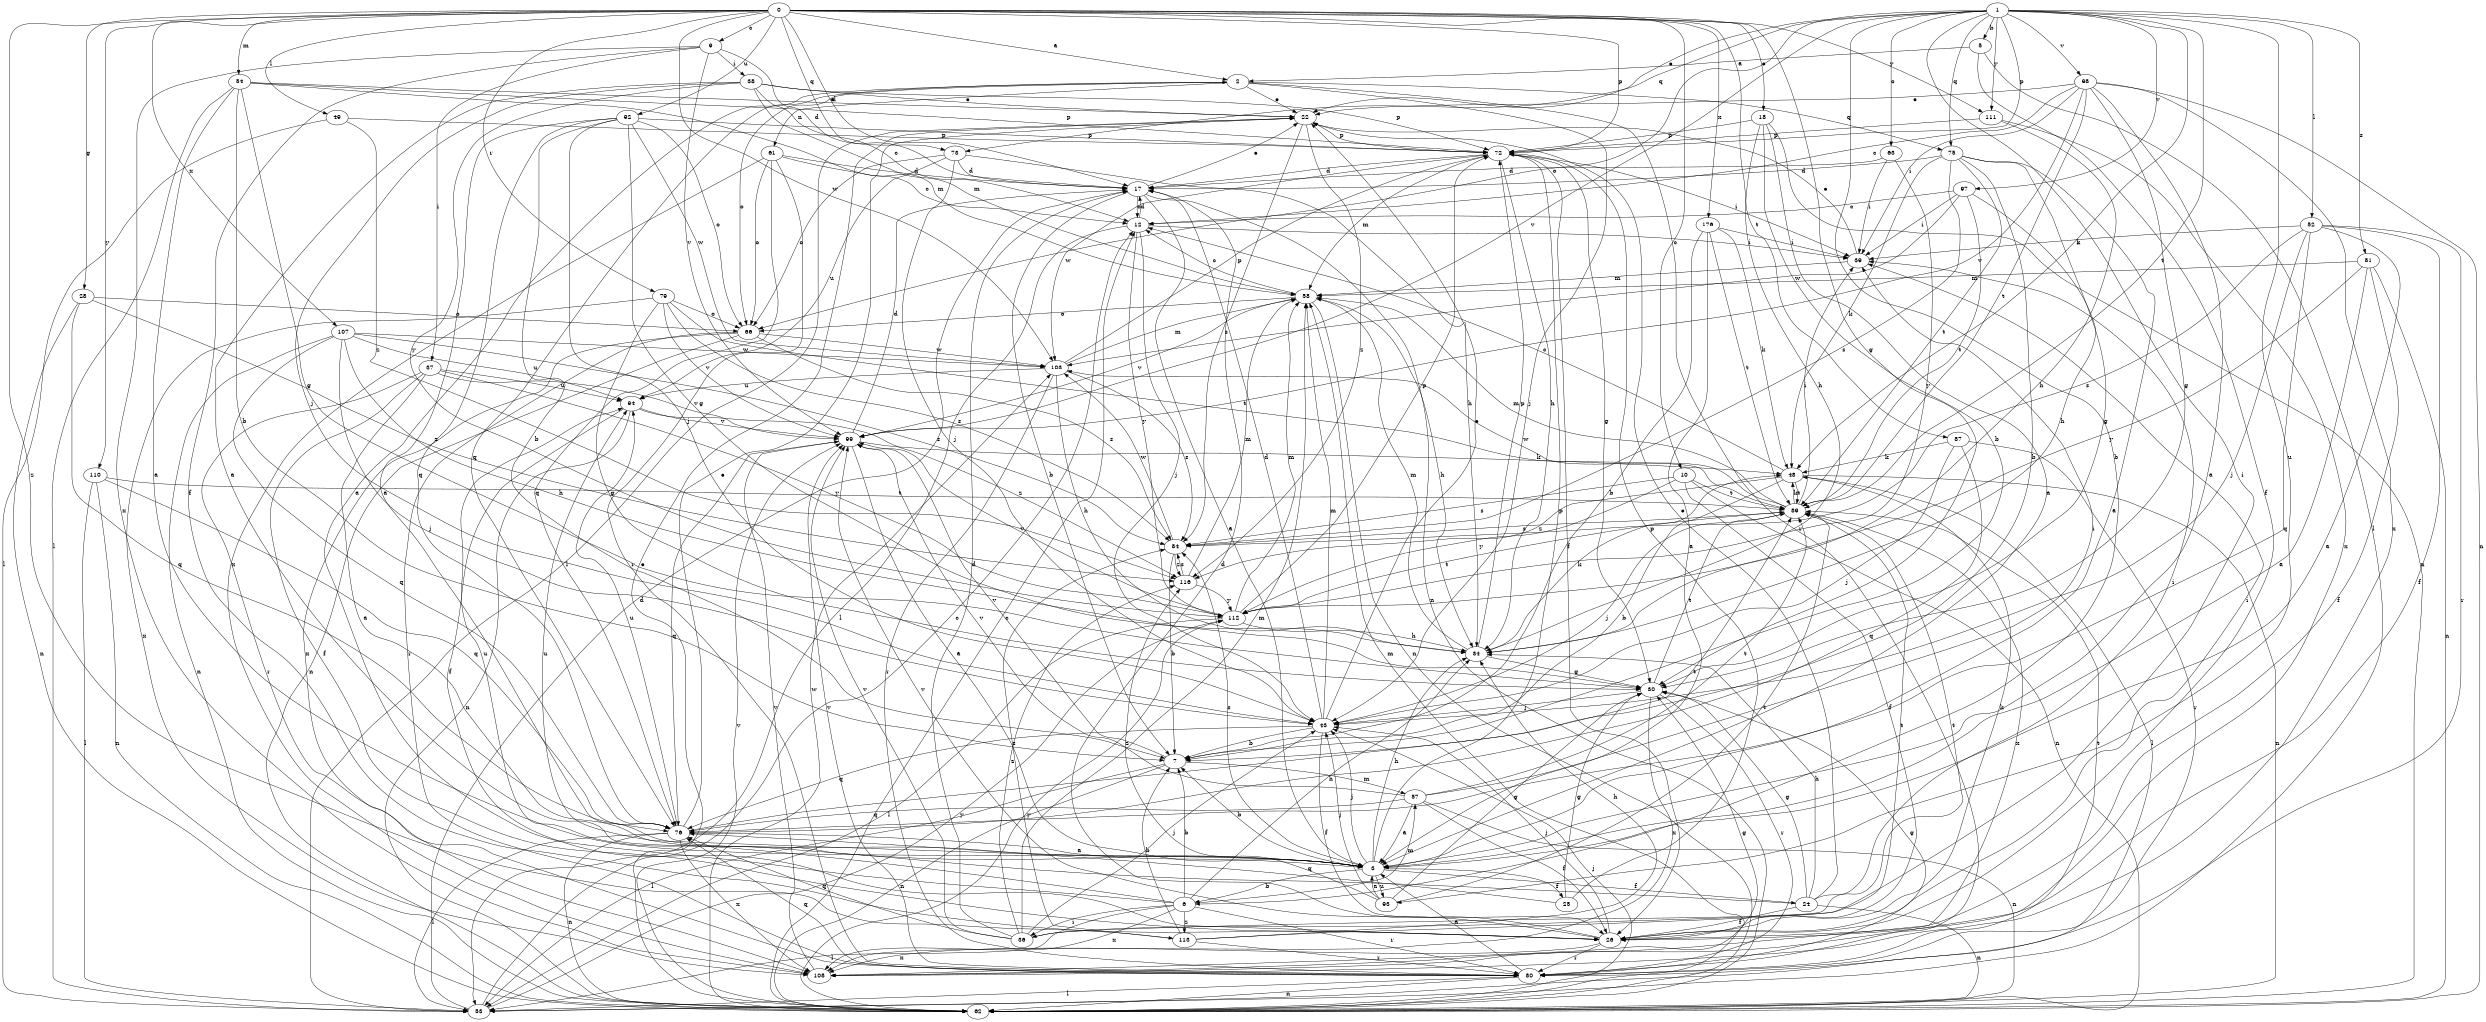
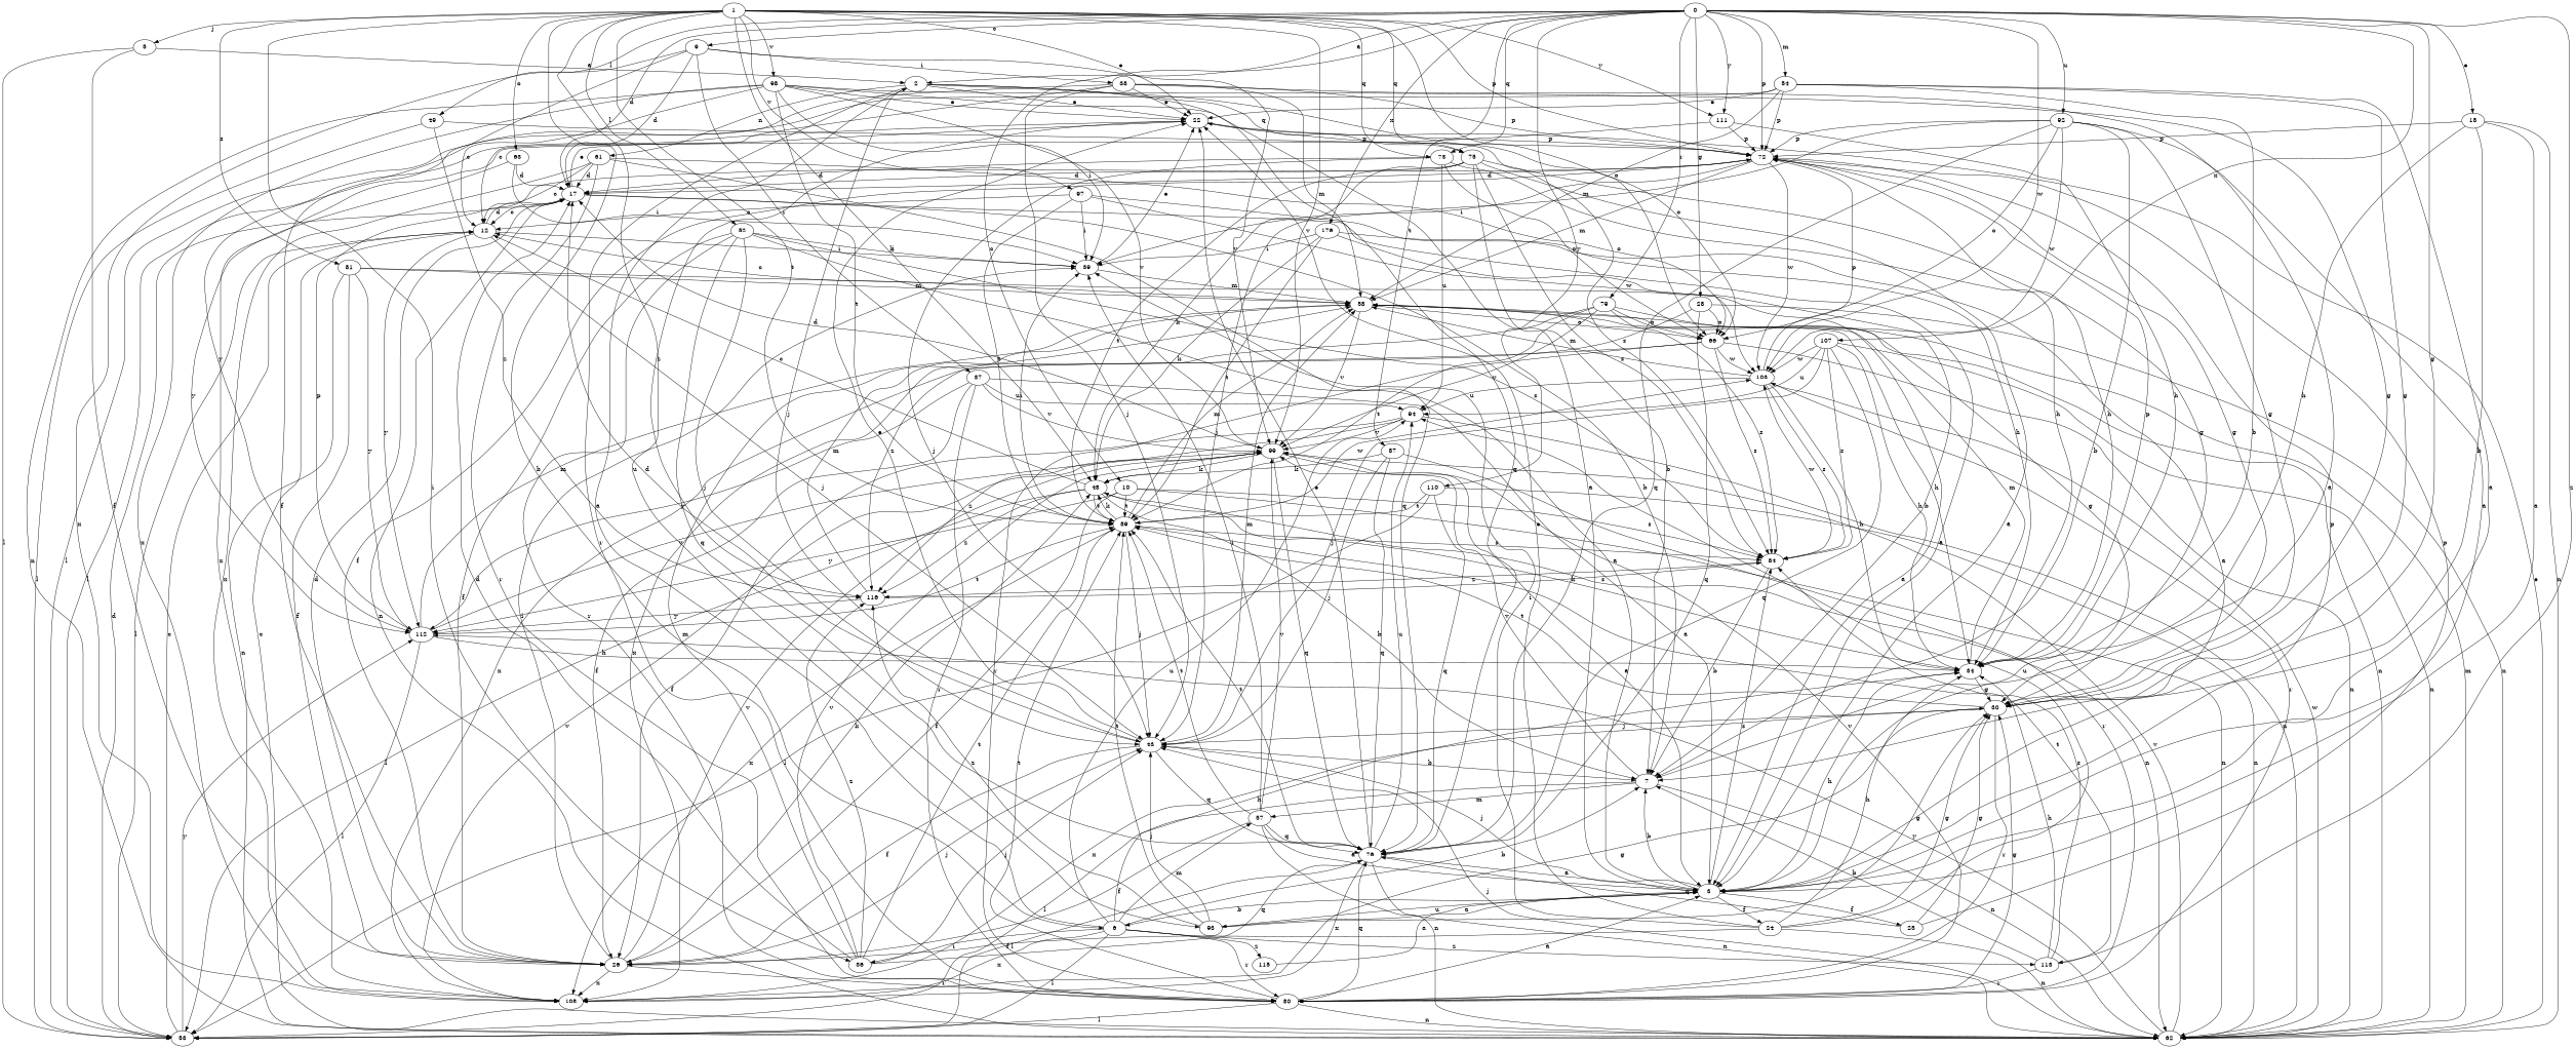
  strict digraph {
    0
    2
    9
    10
    17
    18
    28
    30
    49
    54
    72
    73
    79
    87
    92
    103
    n17 [label=176]
    107
    110
    111
    113
    22
    66
    75
    43
    61
    76
    80
    99
    26
    108
    37
    38
    89
    84
    62
    112
    3
    7
    12
    34
    116
    53
    58
    39
    94
    48
    1
    5
    6
    36
    52
    63
    81
    93
    97
    98
    57
+   115
    24
    25
    0 -> 2 [label=a]
    0 -> 9 [label=c]
    0 -> 10 [label=c]
    0 -> 17 [label=d]
    0 -> 18 [label=e]
    0 -> 28 [label=g]
    0 -> 30 [label=g]
    0 -> 49 [label=l]
    0 -> 54 [label=m]
    0 -> 72 [label=p]
    0 -> 73 [label=q]
    0 -> 79 [label=r]
    0 -> 87 [label=t]
    0 -> 92 [label=u]
    0 -> 103 [label=w]
    0 -> n17 [label=x]
    0 -> 107 [label=x]
    0 -> 110 [label=y]
    0 -> 111 [label=y]
    0 -> 113 [label=z]
    2 -> 22 [label=e]
    2 -> 66 [label=o]
    2 -> 75 [label=q]
    2 -> 43 [label=j]
    2 -> 61 [label=n]
    2 -> 76 [label=q]
    2 -> 80 [label=r]
    9 -> 17 [label=d]
    9 -> 99 [label=v]
    9 -> 26 [label=f]
    9 -> 108 [label=x]
    9 -> 37 [label=i]
    9 -> 38 [label=i]
    10 -> 26 [label=f]
    10 -> 89 [label=t]
    10 -> 84 [label=s]
    10 -> 62 [label=n]
    10 -> 112 [label=y]
    17 -> 22 [label=e]
    17 -> 62 [label=n]
    17 -> 3 [label=a]
    17 -> 7 [label=b]
    17 -> 12 [label=c]
    18 -> 72 [label=p]
    18 -> 62 [label=n]
    18 -> 3 [label=a]
    18 -> 7 [label=b]
    18 -> 34 [label=h]
    28 -> 66 [label=o]
    28 -> 76 [label=q]
    28 -> 62 [label=n]
    28 -> 116 [label=z]
    30 -> 43 [label=j]
    30 -> 80 [label=r]
    30 -> 108 [label=x]
    30 -> 89 [label=t]
    49 -> 72 [label=p]
    49 -> 116 [label=z]
    49 -> 53 [label=l]
    54 -> 30 [label=g]
    54 -> 72 [label=p]
    54 -> 22 [label=e]
    54 -> 3 [label=a]
    54 -> 7 [label=b]
    54 -> 53 [label=l]
    54 -> 58 [label=m]
    72 -> 17 [label=d]
    72 -> 30 [label=g]
    72 -> 103 [label=w]
    72 -> 26 [label=f]
    72 -> 34 [label=h]
    72 -> 58 [label=m]
    72 -> 39 [label=i]
    73 -> 17 [label=d]
    73 -> 66 [label=o]
    73 -> 43 [label=j]
    73 -> 34 [label=h]
    73 -> 94 [label=u]
    79 -> 30 [label=g]
    79 -> 66 [label=o]
    79 -> 99 [label=v]
    79 -> 108 [label=x]
    79 -> 89 [label=t]
    79 -> 84 [label=s]
    87 -> 43 [label=j]
    87 -> 76 [label=q]
    87 -> 80 [label=r]
    87 -> 48 [label=k]
    92 -> 30 [label=g]
    92 -> 72 [label=p]
    92 -> 103 [label=w]
    92 -> 66 [label=o]
    92 -> 43 [label=j]
    92 -> 76 [label=q]
    92 -> 3 [label=a]
    92 -> 7 [label=b]
    103 -> 72 [label=p]
    103 -> 80 [label=r]
    103 -> 84 [label=s]
    103 -> 34 [label=h]
    103 -> 58 [label=m]
    103 -> 94 [label=u]
    n17 -> 89 [label=t]
    n17 -> 3 [label=a]
    n17 -> 7 [label=b]
    n17 -> 39 [label=i]
    n17 -> 48 [label=k]
    107 -> 103 [label=w]
    107 -> 43 [label=j]
    107 -> 76 [label=q]
    107 -> 84 [label=s]
    107 -> 62 [label=n]
    107 -> 34 [label=h]
    107 -> 94 [label=u]
    110 -> 76 [label=q]
    110 -> 89 [label=t]
    110 -> 62 [label=n]
    110 -> 53 [label=l]
    111 -> 72 [label=p]
    111 -> 108 [label=x]
    111 -> 34 [label=h]
    113 -> 80 [label=r]
    113 -> 89 [label=t]
    113 -> 84 [label=s]
    113 -> 7 [label=b]
    113 -> 34 [label=h]
    22 -> 72 [label=p]
    22 -> 84 [label=s]
    22 -> 116 [label=z]
    22 -> 53 [label=l]
    66 -> 103 [label=w]
    66 -> 80 [label=r]
    66 -> 108 [label=x]
    66 -> 84 [label=s]
    66 -> 62 [label=n]
    75 -> 17 [label=d]
    75 -> 30 [label=g]
    75 -> 89 [label=t]
    75 -> 84 [label=s]
    75 -> 3 [label=a]
    75 -> 7 [label=b]
    75 -> 48 [label=k]
    43 -> 17 [label=d]
    43 -> 22 [label=e]
    43 -> 76 [label=q]
    43 -> 26 [label=f]
    43 -> 7 [label=b]
    43 -> 58 [label=m]
    61 -> 17 [label=d]
    61 -> 66 [label=o]
    61 -> 76 [label=q]
    61 -> 80 [label=r]
    61 -> 108 [label=x]
    61 -> 12 [label=c]
    76 -> 22 [label=e]
    76 -> 108 [label=x]
    76 -> 89 [label=t]
    76 -> 62 [label=n]
    76 -> 3 [label=a]
    76 -> 53 [label=l]
    76 -> 94 [label=u]
    80 -> 30 [label=g]
    80 -> 76 [label=q]
    80 -> 99 [label=v]
    80 -> 89 [label=t]
    80 -> 62 [label=n]
    80 -> 3 [label=a]
    80 -> 53 [label=l]
    99 -> 17 [label=d]
    99 -> 76 [label=q]
    99 -> 3 [label=a]
    99 -> 48 [label=k]
    26 -> 17 [label=d]
    26 -> 43 [label=j]
    26 -> 80 [label=r]
    26 -> 99 [label=v]
    26 -> 108 [label=x]
    26 -> 39 [label=i]
    26 -> 48 [label=k]
    108 -> 30 [label=g]
    108 -> 99 [label=v]
    37 -> 80 [label=r]
    37 -> 99 [label=v]
    37 -> 26 [label=f]
    37 -> 112 [label=y]
    37 -> 3 [label=a]
    37 -> 94 [label=u]
    38 -> 72 [label=p]
    38 -> 22 [label=e]
    38 -> 43 [label=j]
    38 -> 112 [label=y]
    38 -> 3 [label=a]
    38 -> 12 [label=c]
    38 -> 58 [label=m]
    89 -> 103 [label=w]
    89 -> 43 [label=j]
    89 -> 108 [label=x]
    89 -> 84 [label=s]
    89 -> 58 [label=m]
    89 -> 39 [label=i]
    89 -> 48 [label=k]
    84 -> 103 [label=w]
    84 -> 7 [label=b]
    84 -> 116 [label=z]
    62 -> 103 [label=w]
    62 -> 22 [label=e]
    62 -> 43 [label=j]
    62 -> 99 [label=v]
    62 -> 112 [label=y]
    62 -> 12 [label=c]
    62 -> 58 [label=m]
    112 -> 72 [label=p]
    112 -> 99 [label=v]
    112 -> 89 [label=t]
    112 -> 34 [label=h]
    112 -> 53 [label=l]
    112 -> 58 [label=m]
    3 -> 72 [label=p]
    3 -> 43 [label=j]
    3 -> 84 [label=s]
    3 -> 7 [label=b]
    3 -> 34 [label=h]
    3 -> 6 [label=b]
    3 -> 93 [label=u]
    3 -> 24 [label=f]
    3 -> 25 [label=f]
    7 -> 99 [label=v]
    7 -> 62 [label=n]
    7 -> 53 [label=l]
    7 -> 57 [label=m]
    12 -> 17 [label=d]
    12 -> 43 [label=j]
    12 -> 112 [label=y]
    12 -> 53 [label=l]
    12 -> 39 [label=i]
    34 -> 30 [label=g]
    34 -> 72 [label=p]
    34 -> 58 [label=m]
    34 -> 48 [label=k]
    116 -> 84 [label=s]
    116 -> 112 [label=y]
    116 -> 58 [label=m]
    53 -> 17 [label=d]
    53 -> 112 [label=y]
    53 -> 12 [label=c]
    58 -> 66 [label=o]
    58 -> 99 [label=v]
    58 -> 62 [label=n]
    58 -> 12 [label=c]
    58 -> 34 [label=h]
    39 -> 22 [label=e]
    39 -> 58 [label=m]
    94 -> 99 [label=v]
    94 -> 26 [label=f]
    94 -> 62 [label=n]
    94 -> 116 [label=z]
    48 -> 89 [label=t]
    48 -> 62 [label=n]
    48 -> 7 [label=b]
    48 -> 12 [label=c]
    48 -> 116 [label=z]
    48 -> 53 [label=l]
    1 -> 72 [label=p]
    1 -> 73 [label=q]
    1 -> 111 [label=y]
    1 -> 22 [label=e]
    1 -> 66 [label=o]
    1 -> 75 [label=q]
    1 -> 99 [label=v]
    1 -> 89 [label=t]
    1 -> 48 [label=k]
-   1 -> 5 [label=b]
+   1 -> 5 [label=j]
    1 -> 6 [label=b]
    1 -> 36 [label=i]
    1 -> 52 [label=l]
    1 -> 63 [label=o]
    1 -> 81 [label=s]
    1 -> 93 [label=u]
    1 -> 97 [label=v]
    1 -> 98 [label=v]
    5 -> 2 [label=a]
    5 -> 26 [label=f]
    5 -> 53 [label=l]
    6 -> 2 [label=a]
    6 -> 113 [label=z]
    6 -> 80 [label=r]
    6 -> 108 [label=x]
    6 -> 7 [label=b]
    6 -> 34 [label=h]
    6 -> 53 [label=l]
    6 -> 94 [label=u]
    6 -> 36 [label=i]
    6 -> 57 [label=m]
+   6 -> 115 [label=z]
    36 -> 17 [label=d]
    36 -> 43 [label=j]
    36 -> 76 [label=q]
    36 -> 99 [label=v]
    36 -> 89 [label=t]
    36 -> 116 [label=z]
    36 -> 58 [label=m]
    52 -> 43 [label=j]
    52 -> 76 [label=q]
    52 -> 80 [label=r]
    52 -> 26 [label=f]
    52 -> 84 [label=s]
    52 -> 3 [label=a]
    52 -> 39 [label=i]
    63 -> 17 [label=d]
    63 -> 112 [label=y]
    63 -> 39 [label=i]
    81 -> 26 [label=f]
    81 -> 62 [label=n]
    81 -> 112 [label=y]
    81 -> 3 [label=a]
    81 -> 58 [label=m]
    93 -> 30 [label=g]
    93 -> 43 [label=j]
    93 -> 89 [label=t]
    93 -> 3 [label=a]
    93 -> 116 [label=z]
    97 -> 103 [label=w]
    97 -> 89 [label=t]
    97 -> 12 [label=c]
    97 -> 34 [label=h]
    97 -> 39 [label=i]
    98 -> 30 [label=g]
    98 -> 22 [label=e]
    98 -> 99 [label=v]
    98 -> 108 [label=x]
    98 -> 89 [label=t]
    98 -> 62 [label=n]
    98 -> 3 [label=a]
    98 -> 12 [label=c]
    98 -> 39 [label=i]
    57 -> 76 [label=q]
    57 -> 99 [label=v]
    57 -> 26 [label=f]
    57 -> 89 [label=t]
    57 -> 62 [label=n]
    57 -> 3 [label=a]
    57 -> 39 [label=i]
+   115 -> 3 [label=a]
    24 -> 30 [label=g]
    24 -> 22 [label=e]
    24 -> 26 [label=f]
    24 -> 62 [label=n]
    24 -> 34 [label=h]
    24 -> 39 [label=i]
    24 -> 94 [label=u]
    25 -> 30 [label=g]
    25 -> 72 [label=p]
    25 -> 76 [label=q]
  }
